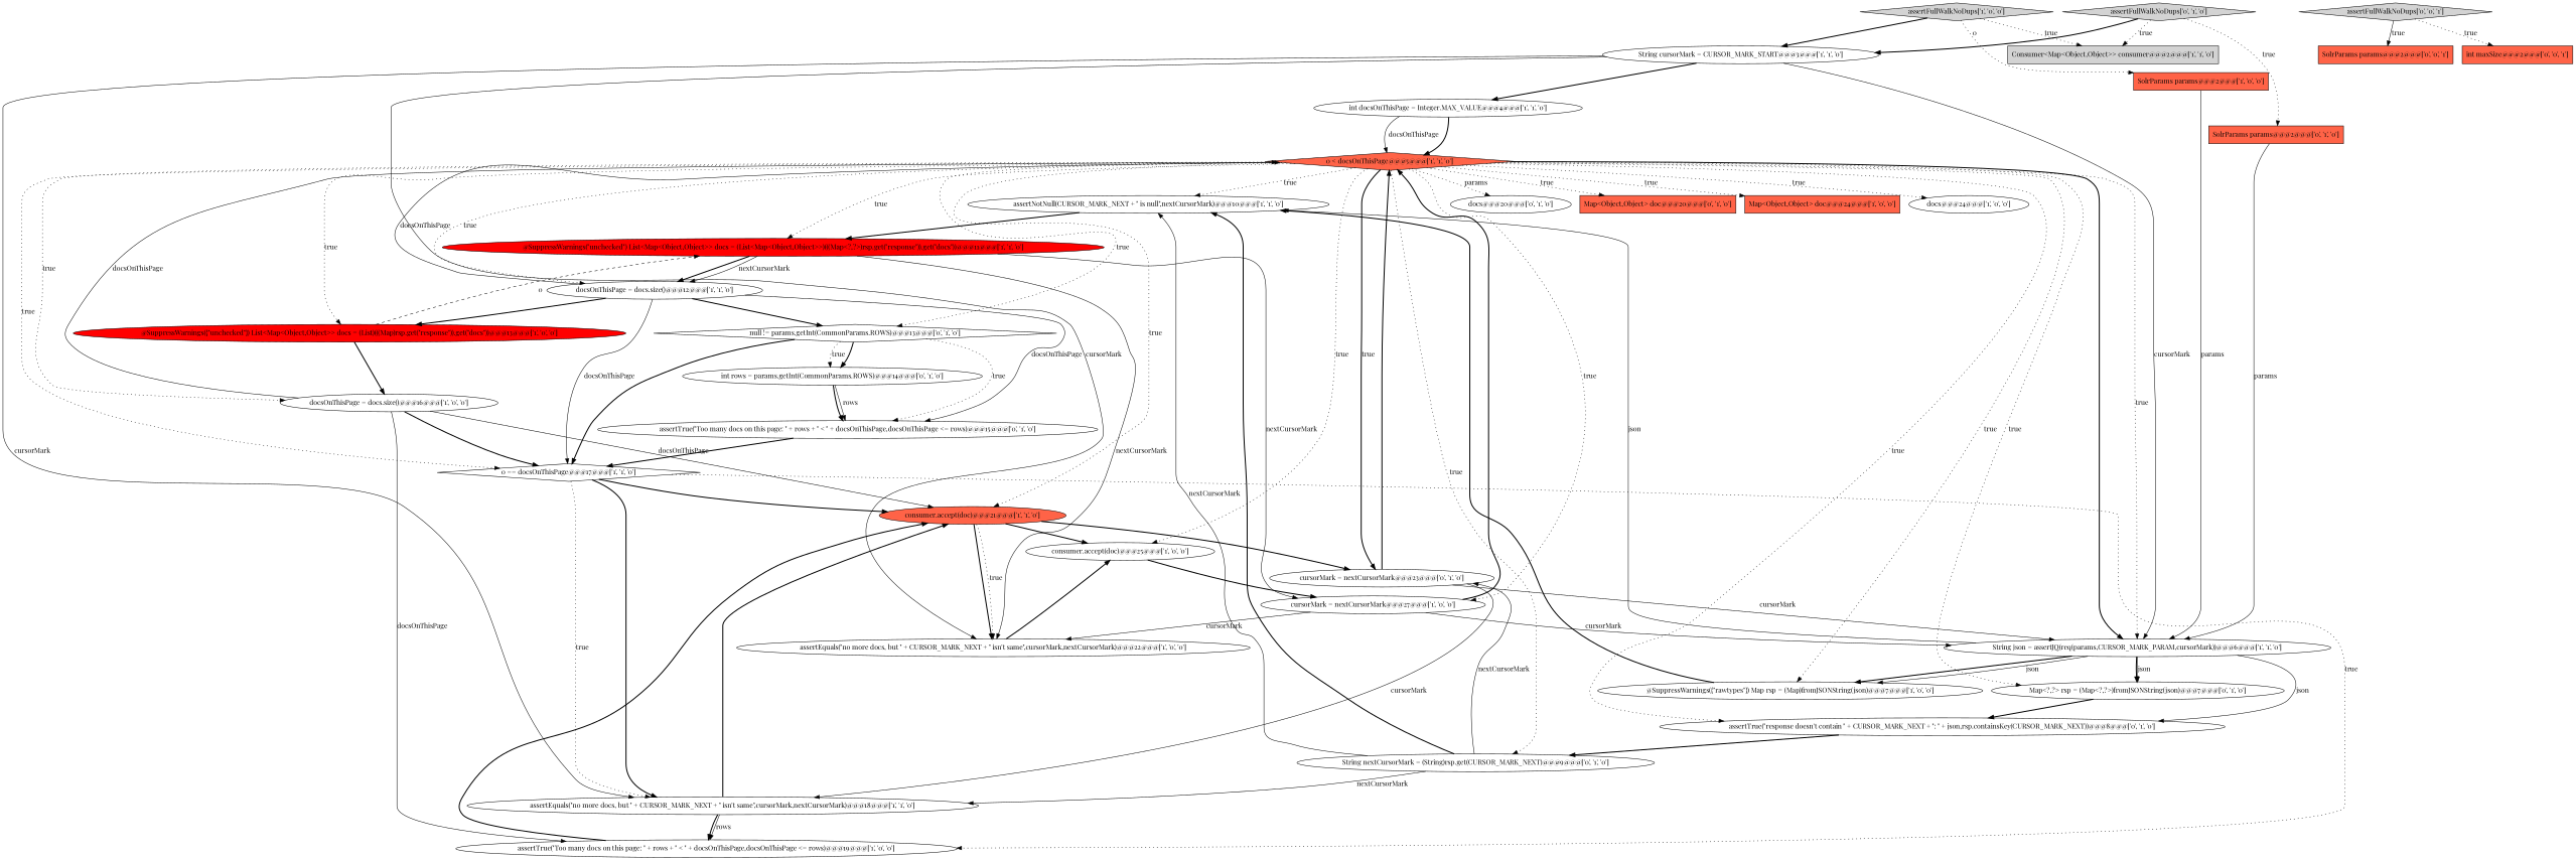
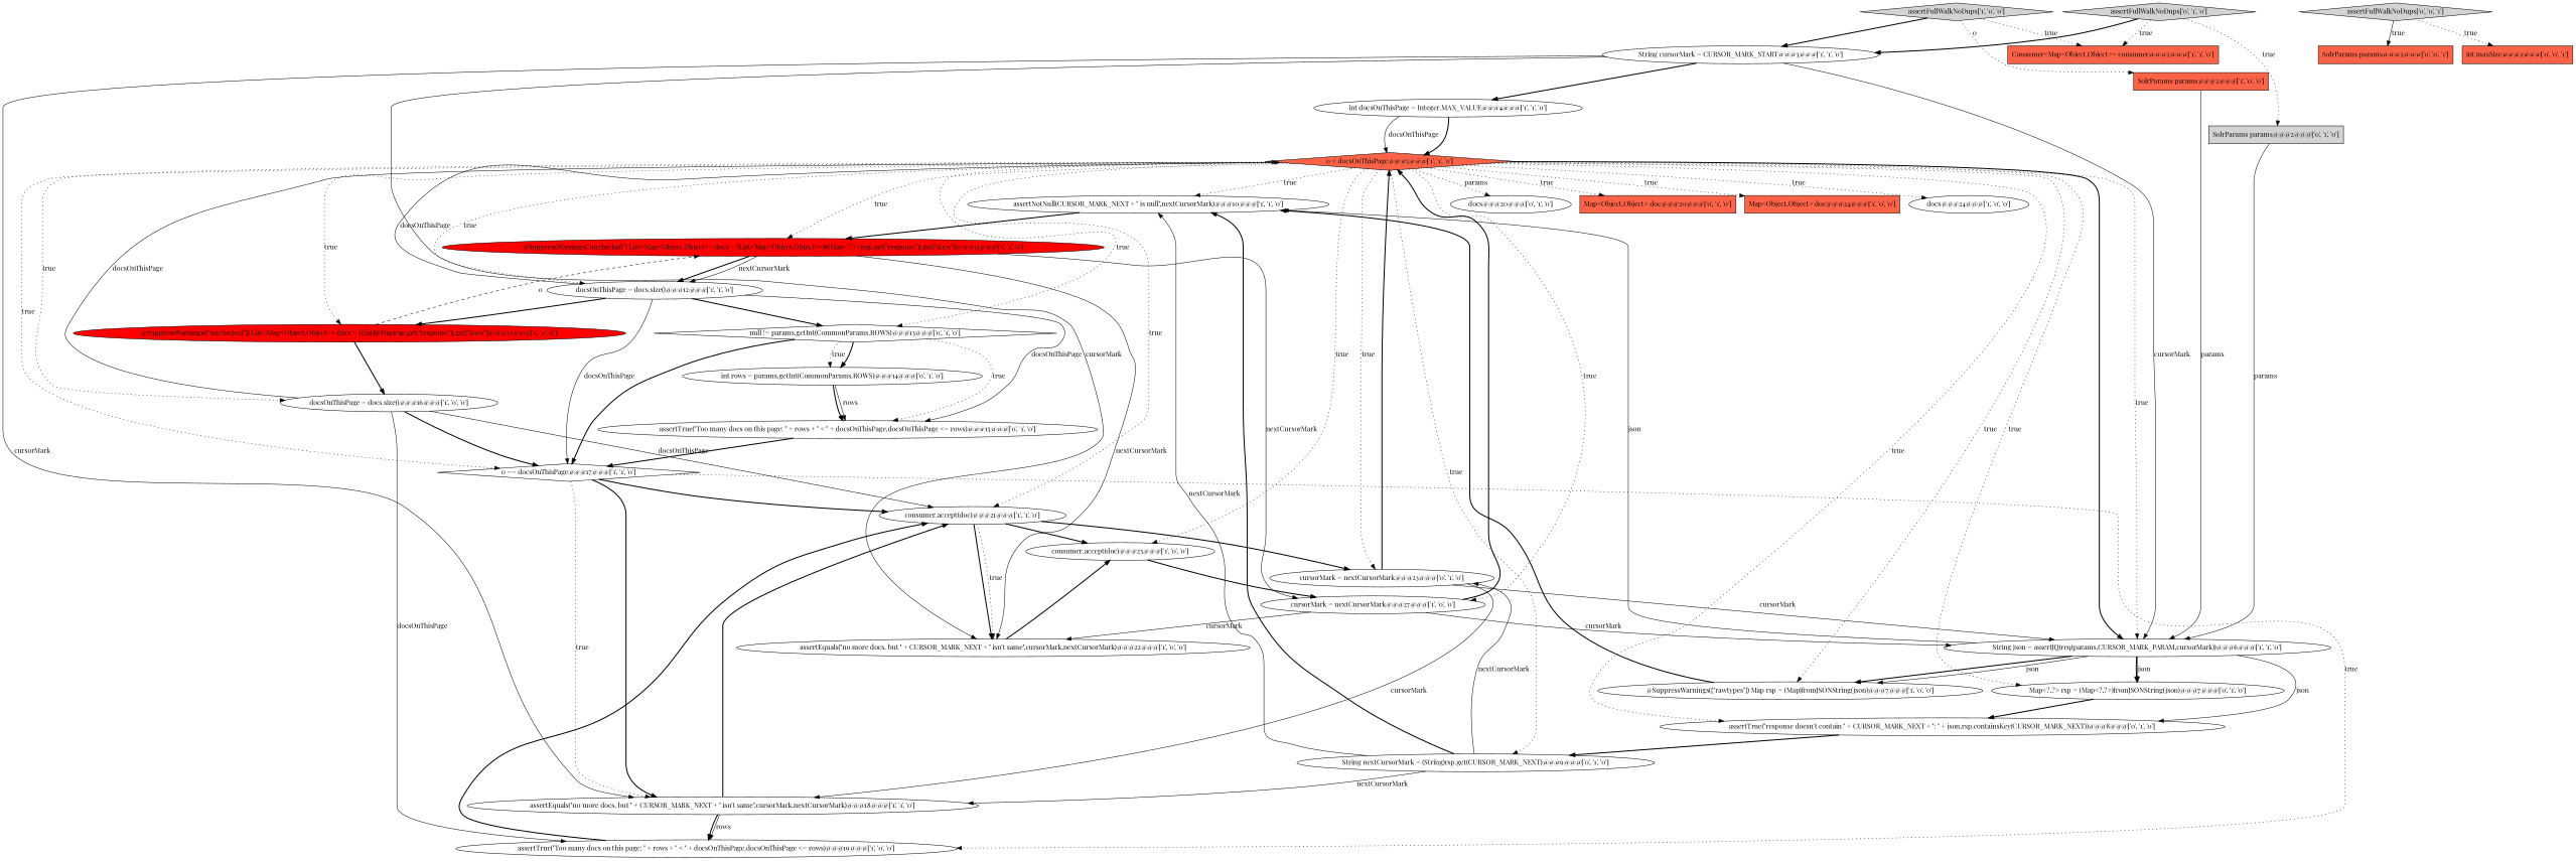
  digraph {
    fontname="Playfair Display"
    node [fillcolor=white fontname="Playfair Display" shape=ellipse style=filled]
    edge [fontname="Playfair Display" style=bold]
    n1 [fillcolor=tomato label="0 < docsOnThisPage@@@5@@@['1', '1', '0']" shape=diamond]
    n2 [label="assertNotNull(CURSOR_MARK_NEXT + \" is null\",nextCursorMark)@@@10@@@['1', '1', '0']"]
    n3 [label="docs@@@20@@@['0', '1', '0']"]
-   n4 [fillcolor=tomato label="consumer.accept(doc)@@@21@@@['1', '1', '0']"]
+   n4 [label="consumer.accept(doc)@@@21@@@['1', '1', '0']"]
    n5 [fillcolor=tomato label="Map<Object,Object> doc@@@20@@@['0', '1', '0']" shape=box]
    n6 [fillcolor=tomato label="Map<Object,Object> doc@@@24@@@['1', '0', '0']" shape=box]
    n7 [label="docsOnThisPage = docs.size()@@@12@@@['1', '1', '0']"]
    n8 [label="String json = assertJQ(req(params,CURSOR_MARK_PARAM,cursorMark))@@@6@@@['1', '1', '0']"]
    n9 [label="cursorMark = nextCursorMark@@@23@@@['0', '1', '0']"]
    n10 [fillcolor=red label="@SuppressWarnings(\"unchecked\") List<Map<Object,Object>> docs = (List<Map<Object,Object>>)(((Map<?,?>)rsp.get(\"response\")).get(\"docs\"))@@@11@@@['1', '1', '0']"]
    n11 [label="@SuppressWarnings({\"rawtypes\"}) Map rsp = (Map)fromJSONString(json)@@@7@@@['1', '0', '0']"]
    n12 [label="String nextCursorMark = (String)rsp.get(CURSOR_MARK_NEXT)@@@9@@@['0', '1', '0']"]
    n13 [label="docs@@@24@@@['1', '0', '0']"]
    n14 [label="Map<?,?> rsp = (Map<?,?>)fromJSONString(json)@@@7@@@['0', '1', '0']"]
    n15 [label="cursorMark = nextCursorMark@@@27@@@['1', '0', '0']"]
    n16 [fillcolor=red label="@SuppressWarnings({\"unchecked\"}) List<Map<Object,Object>> docs = (List)(((Map)rsp.get(\"response\")).get(\"docs\"))@@@13@@@['1', '0', '0']"]
    n17 [label="consumer.accept(doc)@@@25@@@['1', '0', '0']"]
    n18 [label="null != params.getInt(CommonParams.ROWS)@@@13@@@['0', '1', '0']" shape=diamond]
    n19 [label="assertTrue(\"response doesn't contain \" + CURSOR_MARK_NEXT + \": \" + json,rsp.containsKey(CURSOR_MARK_NEXT))@@@8@@@['0', '1', '0']"]
    n20 [label="0 == docsOnThisPage@@@17@@@['1', '1', '0']" shape=diamond]
    n21 [label="docsOnThisPage = docs.size()@@@16@@@['1', '0', '0']"]
    n22 [label="assertEquals(\"no more docs, but \" + CURSOR_MARK_NEXT + \" isn't same\",cursorMark,nextCursorMark)@@@22@@@['1', '0', '0']"]
    n23 [label="assertTrue(\"Too many docs on this page: \" + rows + \" < \" + docsOnThisPage,docsOnThisPage <= rows)@@@15@@@['0', '1', '0']"]
    n24 [label="assertEquals(\"no more docs, but \" + CURSOR_MARK_NEXT + \" isn't same\",cursorMark,nextCursorMark)@@@18@@@['1', '1', '0']"]
    n25 [label="int rows = params.getInt(CommonParams.ROWS)@@@14@@@['0', '1', '0']"]
    n26 [label="assertTrue(\"Too many docs on this page: \" + rows + \" < \" + docsOnThisPage,docsOnThisPage <= rows)@@@19@@@['1', '0', '0']"]
    n27 [fillcolor=tomato label="SolrParams params@@@2@@@['1', '0', '0']" shape=box]
    n28 [fillcolor=tomato label="SolrParams params@@@2@@@['0', '0', '1']" shape=box]
    n29 [fillcolor=lightgray label="assertFullWalkNoDups['1', '0', '0']" shape=diamond]
-   n30 [fillcolor=lightgray label="Consumer<Map<Object,Object>> consumer@@@2@@@['1', '1', '0']" shape=box]
+   n30 [fillcolor=tomato label="Consumer<Map<Object,Object>> consumer@@@2@@@['1', '1', '0']" shape=box]
    n31 [label="String cursorMark = CURSOR_MARK_START@@@3@@@['1', '1', '0']"]
    n32 [label="int docsOnThisPage = Integer.MAX_VALUE@@@4@@@['1', '1', '0']"]
    n33 [fillcolor=lightgray label="assertFullWalkNoDups['0', '0', '1']" shape=diamond]
    n34 [fillcolor=tomato label="int maxSize@@@2@@@['0', '0', '1']" shape=box]
-   n35 [fillcolor=tomato label="SolrParams params@@@2@@@['0', '1', '0']" shape=box]
+   n35 [fillcolor=lightgray label="SolrParams params@@@2@@@['0', '1', '0']" shape=box]
    n36 [fillcolor=lightgray label="assertFullWalkNoDups['0', '1', '0']" shape=diamond]
    n1 -> n2 [label=true style=dotted]
    n1 -> n3 [label=params style=dotted]
    n1 -> n4 [label=true style=dotted]
    n1 -> n5 [label=true style=dotted]
    n1 -> n6 [label=true style=dotted]
    n1 -> n7 [label=true style=dotted]
    n1 -> n8 [label=true style=dotted]
    n1 -> n8
-   n1 -> n9 [label=true]
+   n1 -> n9 [label=true style=dotted]
    n1 -> n10 [label=true style=dotted]
    n1 -> n11 [label=true style=dotted]
    n1 -> n12 [label=true style=dotted]
    n1 -> n13 [label=true style=dotted]
    n1 -> n14 [label=true style=dotted]
    n1 -> n15 [label=true style=dotted]
    n1 -> n16 [label=true style=dotted]
    n1 -> n17 [label=true style=dotted]
    n1 -> n18 [label=true style=dotted]
    n1 -> n19 [label=true style=dotted]
    n1 -> n20 [label=true style=dotted]
    n1 -> n21 [label=true style=dotted]
    n2 -> n10
    n4 -> n9
    n4 -> n17
    n4 -> n22 [label=true style=dotted]
    n4 -> n22
    n7 -> n1 [label=docsOnThisPage style=solid]
    n7 -> n16
    n7 -> n18
    n7 -> n20 [label=docsOnThisPage style=solid]
    n7 -> n23 [label=docsOnThisPage style=solid]
    n8 -> n2 [label=json style=solid]
    n8 -> n11
    n8 -> n11 [label=json style=solid]
    n8 -> n14 [label=json style=solid]
    n8 -> n14
    n8 -> n19 [label=json style=solid]
    n9 -> n1
    n9 -> n8 [label=cursorMark style=solid]
    n9 -> n24 [label=cursorMark style=solid]
    n10 -> n7
    n10 -> n7 [label=nextCursorMark style=solid]
    n10 -> n15 [label=nextCursorMark style=solid]
    n10 -> n22 [label=nextCursorMark style=solid]
    n11 -> n2
    n12 -> n2 [label=nextCursorMark style=solid]
    n12 -> n2
    n12 -> n9 [label=nextCursorMark style=solid]
    n12 -> n24 [label=nextCursorMark style=solid]
    n14 -> n19
    n15 -> n1
    n15 -> n8 [label=cursorMark style=solid]
    n15 -> n22 [label=cursorMark style=solid]
    n16 -> n10 [label=0 style=dashed]
    n16 -> n21
    n17 -> n15
    n18 -> n20
    n18 -> n23 [label=true style=dotted]
    n18 -> n25
    n18 -> n25 [label=true style=dotted]
    n19 -> n12
    n20 -> n4
    n20 -> n24 [label=true style=dotted]
    n20 -> n24
    n20 -> n26 [label=true style=dotted]
    n21 -> n1 [label=docsOnThisPage style=solid]
    n21 -> n4 [label=docsOnThisPage style=solid]
    n21 -> n20
    n21 -> n26 [label=docsOnThisPage style=solid]
    n22 -> n17
    n23 -> n20
    n24 -> n4
    n24 -> n26
    n24 -> n26 [label=rows style=solid]
    n25 -> n23 [label=rows style=solid]
    n25 -> n23
    n26 -> n4
    n27 -> n8 [label=params style=solid]
    n29 -> n27 [label=0 style=dotted]
    n29 -> n30 [label=true style=dotted]
    n29 -> n31
    n31 -> n8 [label=cursorMark style=solid]
    n31 -> n22 [label=cursorMark style=solid]
    n31 -> n24 [label=cursorMark style=solid]
    n31 -> n32
    n32 -> n1
    n32 -> n1 [label=docsOnThisPage style=solid]
    n33 -> n28 [label=true style=solid]
    n33 -> n34 [label=true style=dotted]
    n35 -> n8 [label=params style=solid]
    n36 -> n30 [label=true style=dotted]
    n36 -> n31
    n36 -> n35 [label=true style=dotted]
  }
